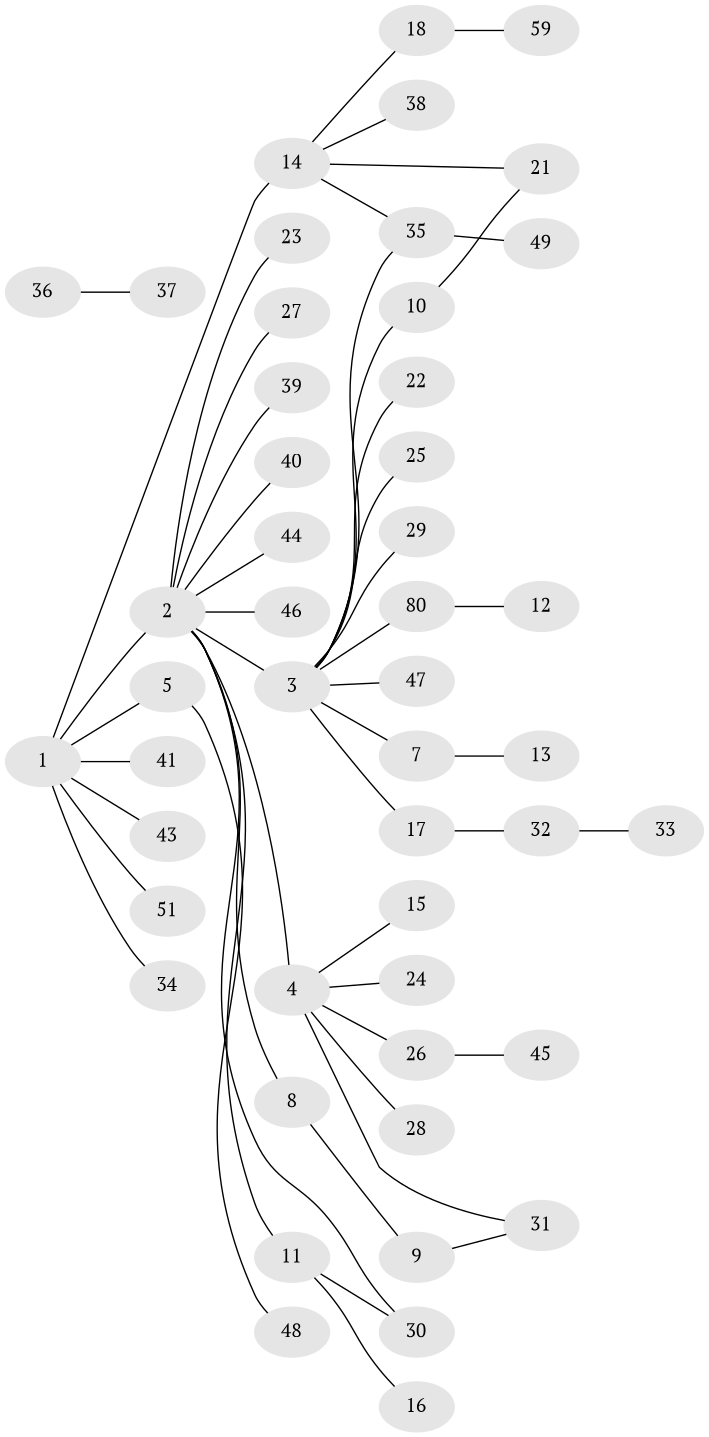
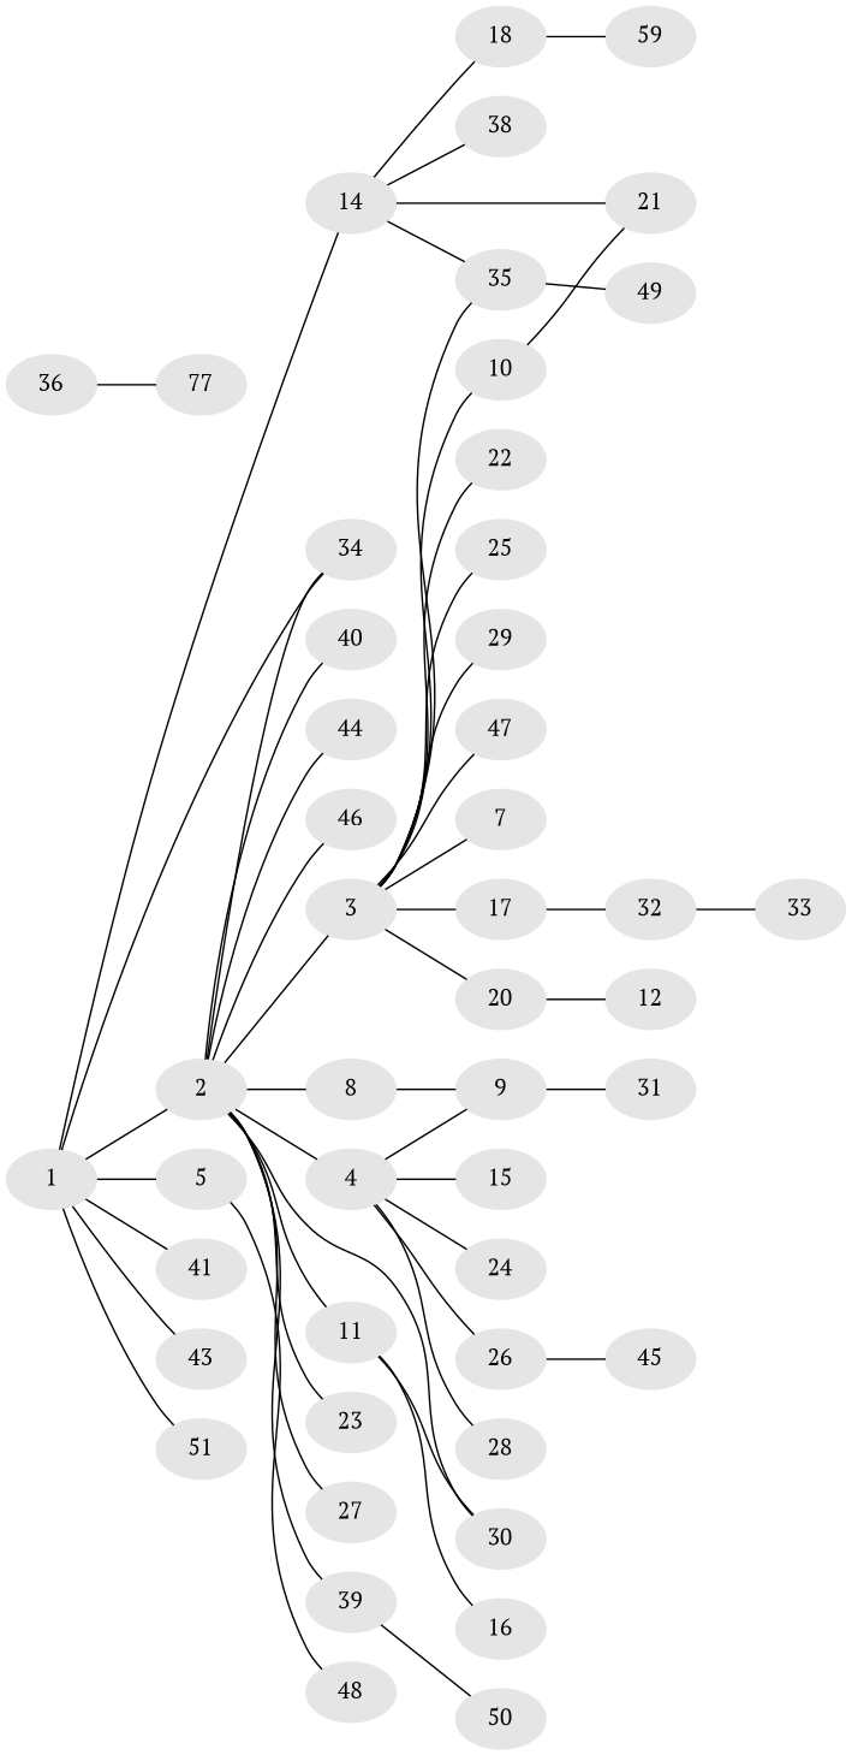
  graph {
    fontname="PT Serif"
    rankdir=LR
    node [color=gray90 fontname="PT Serif" style=filled]
    edge [fontname="PT Serif"]
    1
    2
    5
    14
    41
    43
    51
    34
    3
    4
    8
    11
    23
    27
    30
    39
    40
    44
    46
    48
    35
    21
    18
    38
    36
-   37
+   37 [label=77]
    7
    10
    17
-   20 [label=80]
+   20
    22
    25
    29
    47
    9
    15
    24
    26
    28
    16
-   13
+   50
    32
    12
    49
    31
    45
    n48 [label=59]
    33
    1 -- 2
    1 -- 5
    1 -- 14
    1 -- 41
    1 -- 43
    1 -- 51
    1 -- 34
+   2 -- 34
    2 -- 3
    2 -- 4
    2 -- 8
    2 -- 11
    2 -- 23
    2 -- 27
    2 -- 30
    2 -- 39
    2 -- 40
    2 -- 44
    2 -- 46
    5 -- 48
    14 -- 35
    14 -- 21
    14 -- 18
    14 -- 38
    3 -- 35
    3 -- 7
    3 -- 10
    3 -- 17
    3 -- 20
    3 -- 22
    3 -- 25
    3 -- 29
    3 -- 47
-   4 -- 31
+   4 -- 9
    4 -- 15
    4 -- 24
    4 -- 26
    4 -- 28
    8 -- 9
    11 -- 30
    11 -- 16
+   39 -- 50
    35 -- 49
    18 -- n48
    36 -- 37
-   7 -- 13
    10 -- 21
    17 -- 32
    20 -- 12
    9 -- 31
    26 -- 45
    32 -- 33
  }
